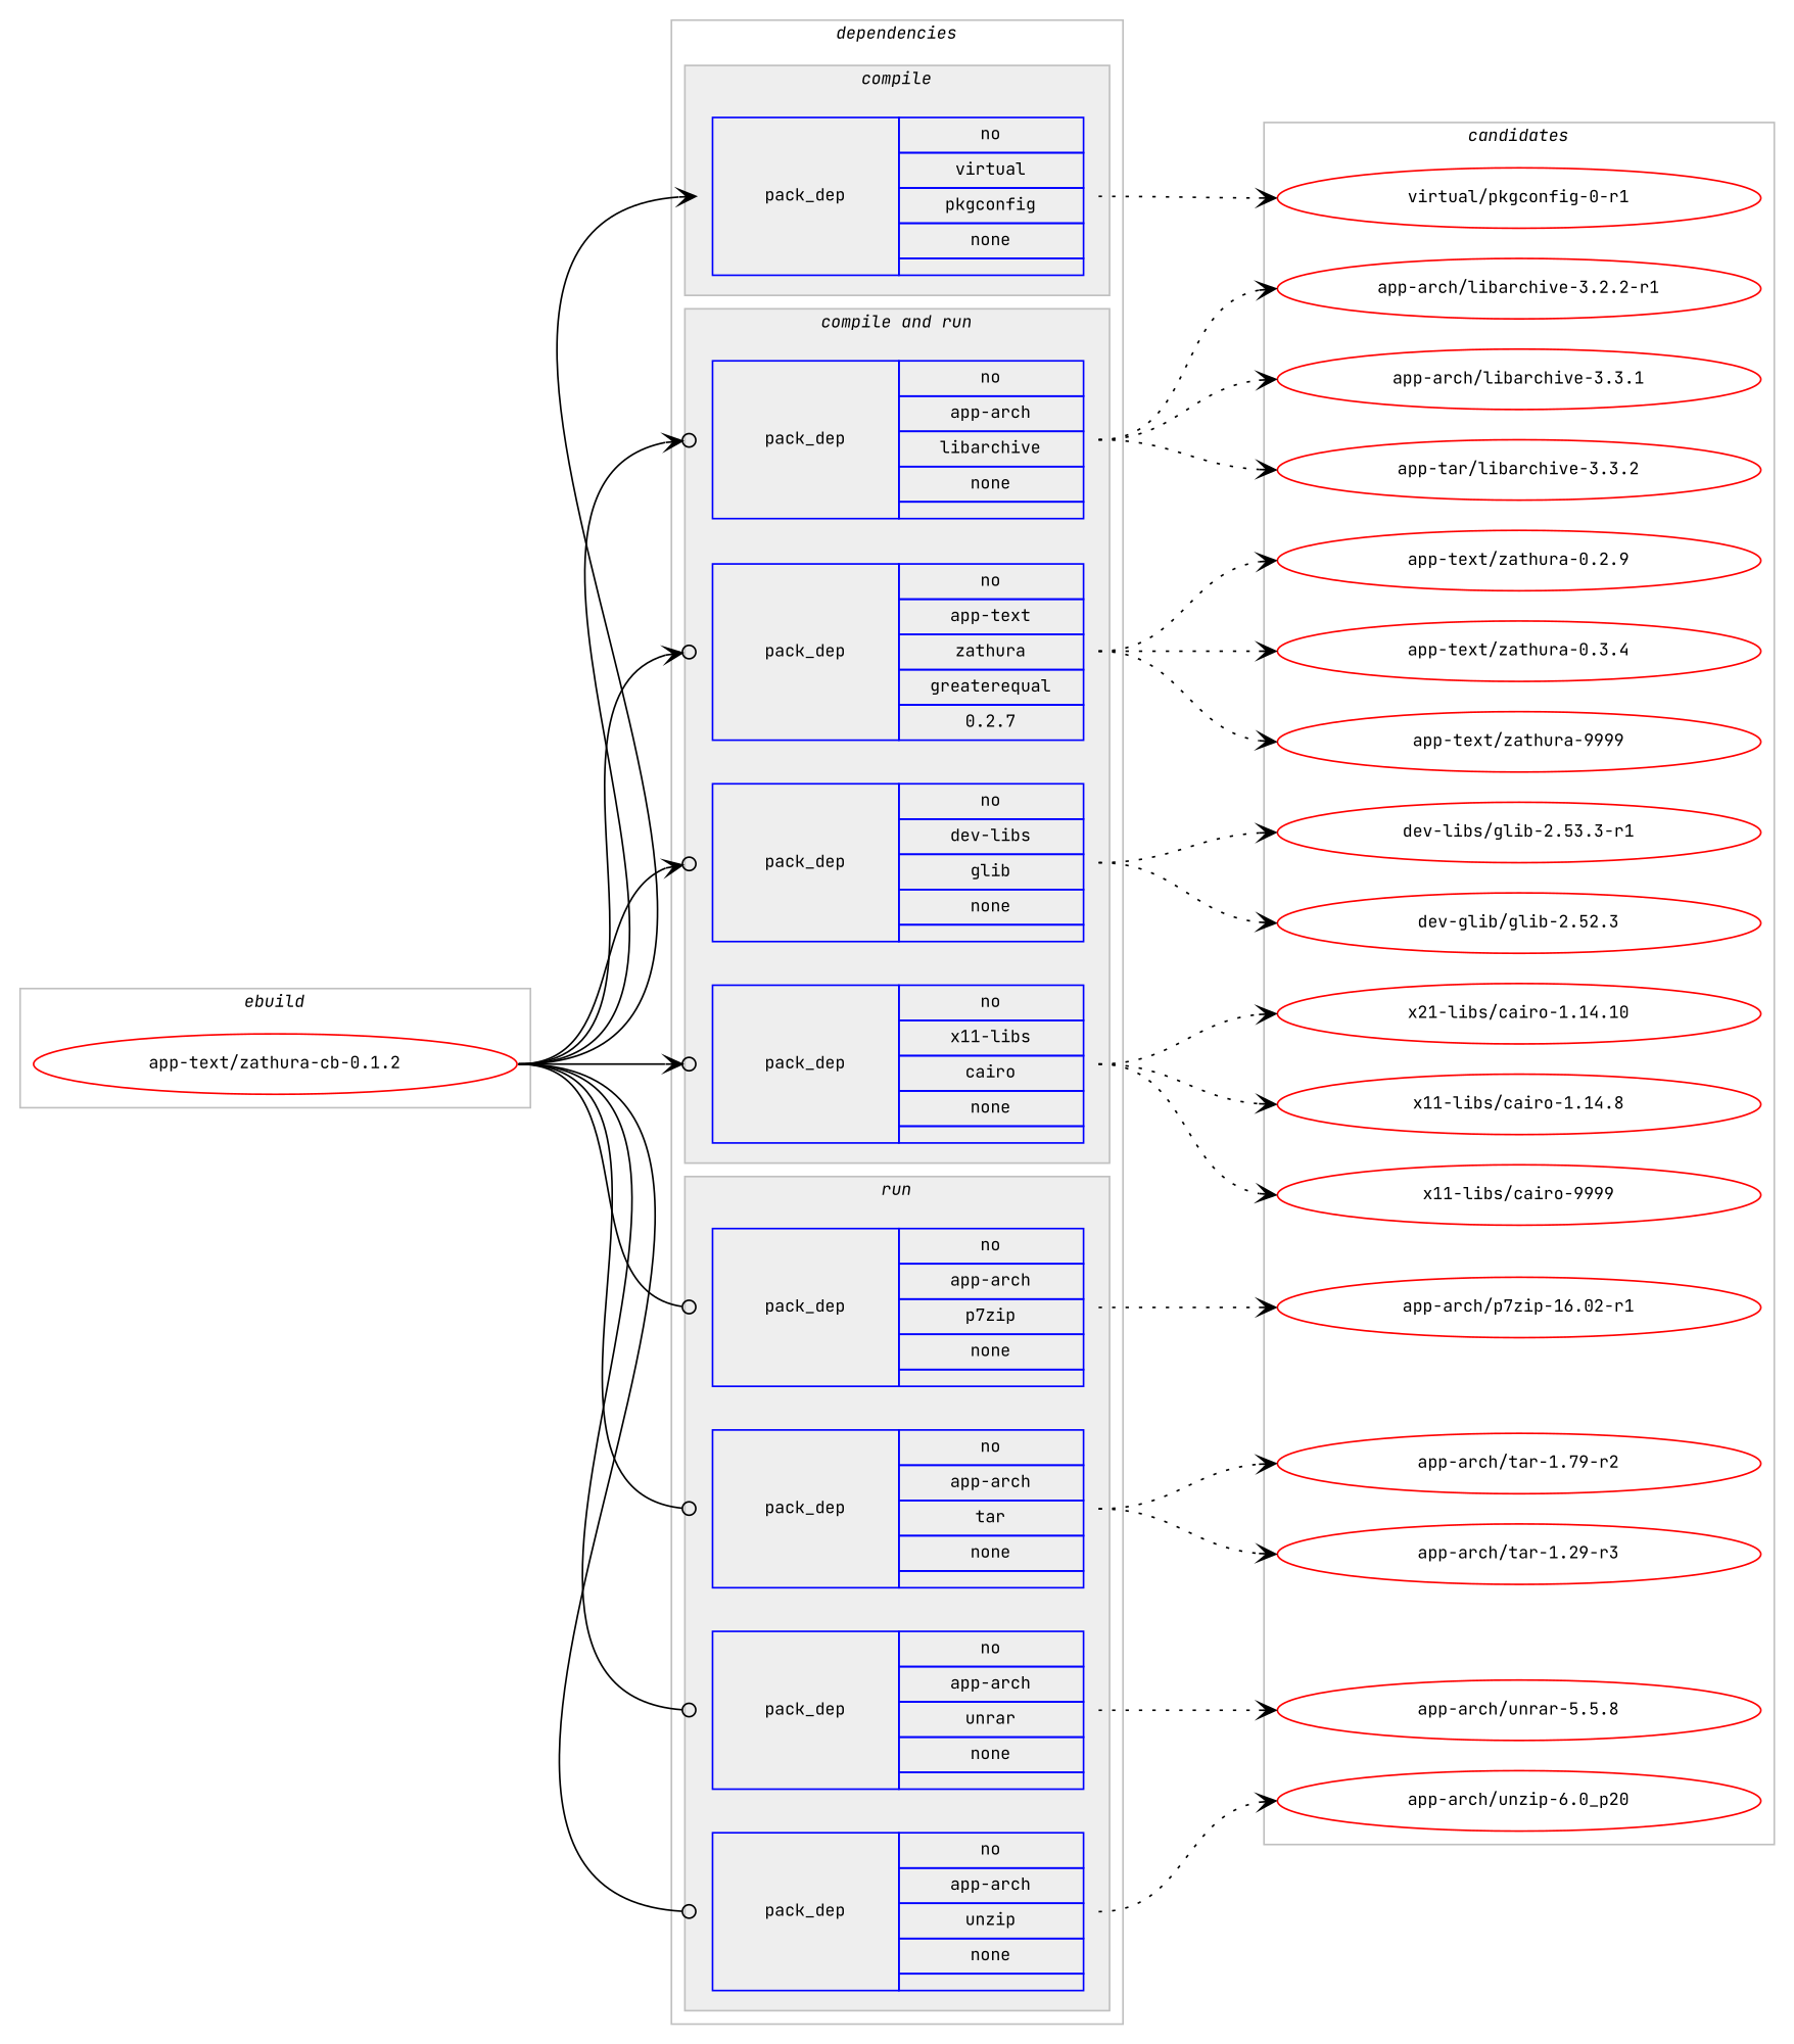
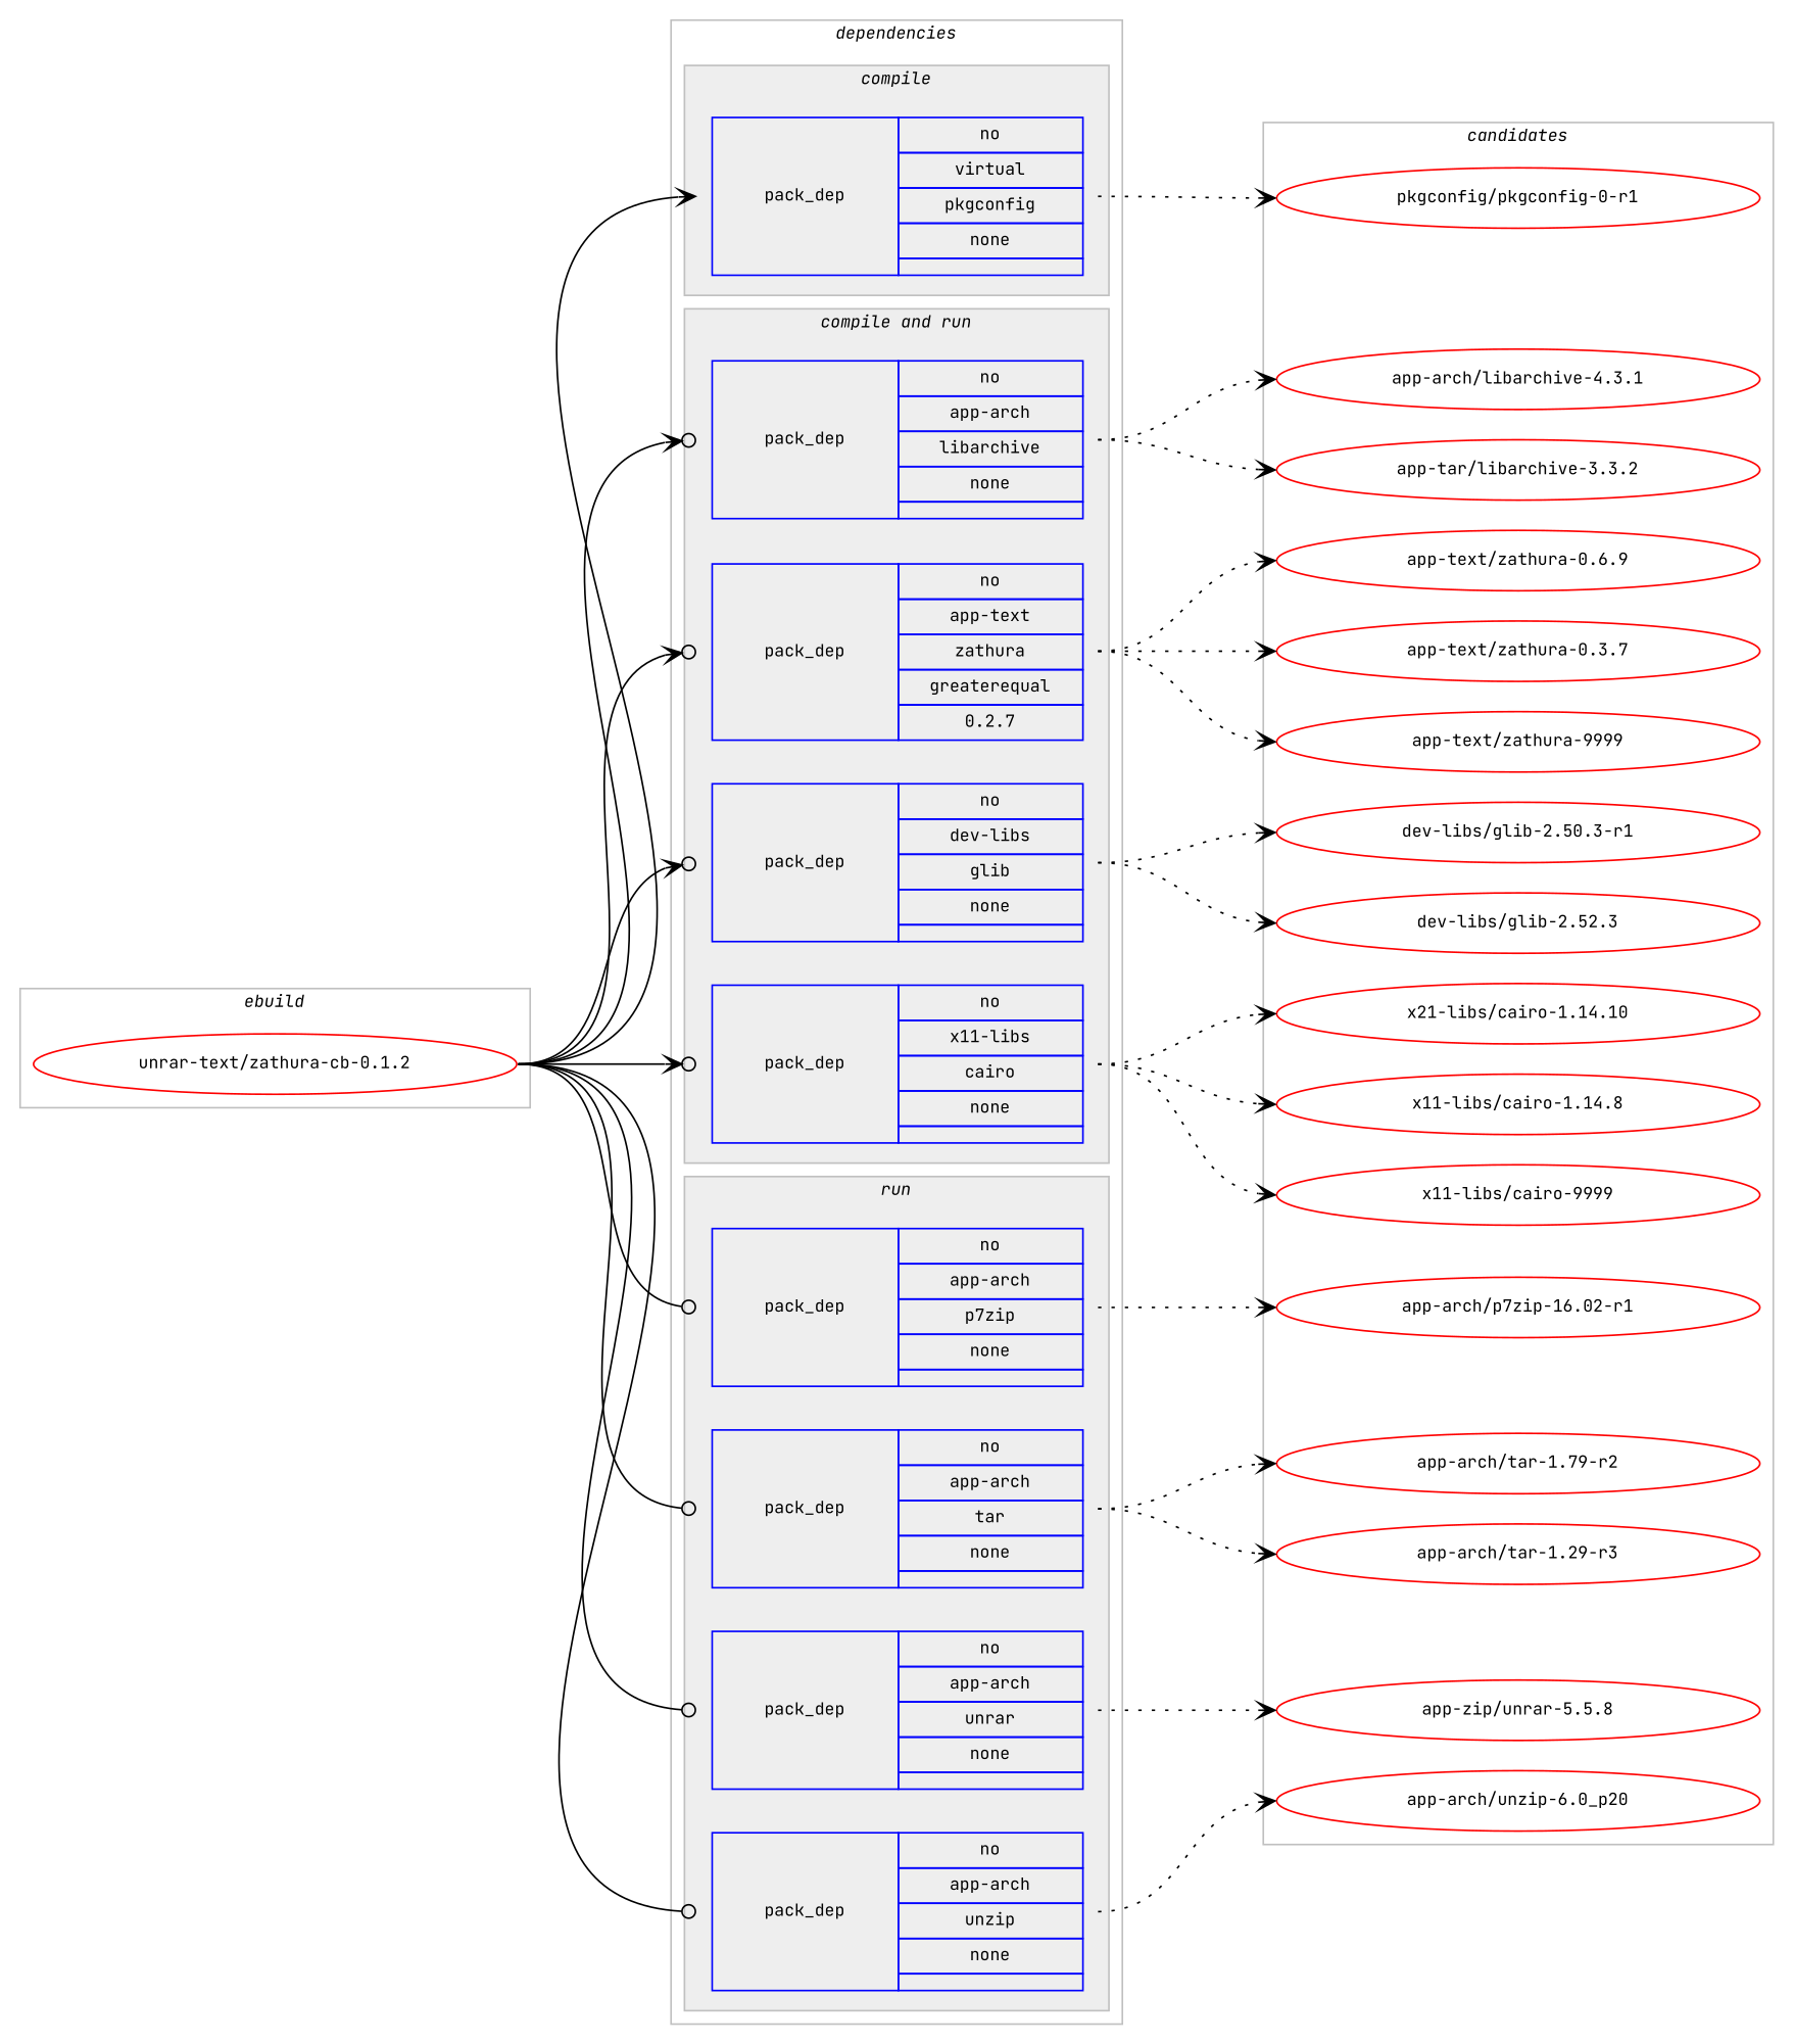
  digraph {
    compound=true
    concentrate=true
    fontname="JetBrains Mono"
    fontsize=10
    newrank=true
    rankdir=LR
    ranksep=1.5
    node [color=red fontname="JetBrains Mono" fontsize=10]
    edge [arrowhead=vee fontname="JetBrains Mono" headport=w style=dotted tailport=e weight=100]
-   n1 [label="app-text/zathura-cb-0.1.2" width=4]
+   n1 [label="unrar-text/zathura-cb-0.1.2" width=4]
    n2 [color=blue label=<<TABLE BORDER="0" CELLBORDER="1" CELLSPACING="0" CELLPADDING="4" WIDTH="220"><TR><TD ROWSPAN="6" CELLPADDING="30">pack_dep</TD></TR><TR><TD WIDTH="110">no</TD></TR><TR><TD>virtual</TD></TR><TR><TD>pkgconfig</TD></TR><TR><TD>none</TD></TR><TR><TD></TD></TR></TABLE>> shape=none]
    n3 [color=blue label=<<TABLE BORDER="0" CELLBORDER="1" CELLSPACING="0" CELLPADDING="4" WIDTH="220"><TR><TD ROWSPAN="6" CELLPADDING="30">pack_dep</TD></TR><TR><TD WIDTH="110">no</TD></TR><TR><TD>app-arch</TD></TR><TR><TD>libarchive</TD></TR><TR><TD>none</TD></TR><TR><TD></TD></TR></TABLE>> shape=none]
    n4 [color=blue label=<<TABLE BORDER="0" CELLBORDER="1" CELLSPACING="0" CELLPADDING="4" WIDTH="220"><TR><TD ROWSPAN="6" CELLPADDING="30">pack_dep</TD></TR><TR><TD WIDTH="110">no</TD></TR><TR><TD>app-text</TD></TR><TR><TD>zathura</TD></TR><TR><TD>greaterequal</TD></TR><TR><TD>0.2.7</TD></TR></TABLE>> shape=none]
    n5 [color=blue label=<<TABLE BORDER="0" CELLBORDER="1" CELLSPACING="0" CELLPADDING="4" WIDTH="220"><TR><TD ROWSPAN="6" CELLPADDING="30">pack_dep</TD></TR><TR><TD WIDTH="110">no</TD></TR><TR><TD>dev-libs</TD></TR><TR><TD>glib</TD></TR><TR><TD>none</TD></TR><TR><TD></TD></TR></TABLE>> shape=none]
    n6 [color=blue label=<<TABLE BORDER="0" CELLBORDER="1" CELLSPACING="0" CELLPADDING="4" WIDTH="220"><TR><TD ROWSPAN="6" CELLPADDING="30">pack_dep</TD></TR><TR><TD WIDTH="110">no</TD></TR><TR><TD>x11-libs</TD></TR><TR><TD>cairo</TD></TR><TR><TD>none</TD></TR><TR><TD></TD></TR></TABLE>> shape=none]
    n7 [color=blue label=<<TABLE BORDER="0" CELLBORDER="1" CELLSPACING="0" CELLPADDING="4" WIDTH="220"><TR><TD ROWSPAN="6" CELLPADDING="30">pack_dep</TD></TR><TR><TD WIDTH="110">no</TD></TR><TR><TD>app-arch</TD></TR><TR><TD>p7zip</TD></TR><TR><TD>none</TD></TR><TR><TD></TD></TR></TABLE>> shape=none]
    n8 [color=blue label=<<TABLE BORDER="0" CELLBORDER="1" CELLSPACING="0" CELLPADDING="4" WIDTH="220"><TR><TD ROWSPAN="6" CELLPADDING="30">pack_dep</TD></TR><TR><TD WIDTH="110">no</TD></TR><TR><TD>app-arch</TD></TR><TR><TD>tar</TD></TR><TR><TD>none</TD></TR><TR><TD></TD></TR></TABLE>> shape=none]
    n9 [color=blue label=<<TABLE BORDER="0" CELLBORDER="1" CELLSPACING="0" CELLPADDING="4" WIDTH="220"><TR><TD ROWSPAN="6" CELLPADDING="30">pack_dep</TD></TR><TR><TD WIDTH="110">no</TD></TR><TR><TD>app-arch</TD></TR><TR><TD>unrar</TD></TR><TR><TD>none</TD></TR><TR><TD></TD></TR></TABLE>> shape=none]
    n10 [color=blue label=<<TABLE BORDER="0" CELLBORDER="1" CELLSPACING="0" CELLPADDING="4" WIDTH="220"><TR><TD ROWSPAN="6" CELLPADDING="30">pack_dep</TD></TR><TR><TD WIDTH="110">no</TD></TR><TR><TD>app-arch</TD></TR><TR><TD>unzip</TD></TR><TR><TD>none</TD></TR><TR><TD></TD></TR></TABLE>> shape=none]
-   n11 [label="virtual/pkgconfig-0-r1" width=4]
-   n12 [label="app-arch/libarchive-3.2.2-r1" width=4]
-   n13 [label="app-arch/libarchive-3.3.1" width=4]
+   n11 [label="pkgconfig/pkgconfig-0-r1" width=4]
+   n13 [label="app-arch/libarchive-4.3.1" width=4]
    n14 [label="app-tar/libarchive-3.3.2" width=4]
-   n15 [label="app-text/zathura-0.2.9" width=4]
-   n16 [label="app-text/zathura-0.3.4" width=4]
+   n15 [label="app-text/zathura-0.6.9" width=4]
+   n16 [label="app-text/zathura-0.3.7" width=4]
    n17 [label="app-text/zathura-9999" width=4]
-   n18 [label="dev-libs/glib-2.53.3-r1" width=4]
-   n19 [label="dev-glib/glib-2.52.3" width=4]
+   n18 [label="dev-libs/glib-2.50.3-r1" width=4]
+   n19 [label="dev-libs/glib-2.52.3" width=4]
    n20 [label="x21-libs/cairo-1.14.10" width=4]
    n21 [label="x11-libs/cairo-1.14.8" width=4]
    n22 [label="x11-libs/cairo-9999" width=4]
    n23 [label="app-arch/p7zip-16.02-r1" width=4]
    n24 [label="app-arch/tar-1.79-r2" width=4]
    n25 [label="app-arch/tar-1.29-r3" width=4]
-   n26 [label="app-arch/unrar-5.5.8" width=4]
+   n26 [label="app-zip/unrar-5.5.8" width=4]
    n27 [label="app-arch/unzip-6.0_p20" width=4]
    subgraph cluster_1 {
      color=gray
      label=<<i>ebuild</i>>
      rank=same
      n1
    }
    subgraph cluster_2 {
      color=gray
      label=<<i>dependencies</i>>
      subgraph cluster_3 {
        color=gray
        fillcolor="#eeeeee"
        label=<<i>compile</i>>
        style=filled
        subgraph sub_4 {
          color=gray
          fillcolor="#eeeeee"
          label=<<i>compile</i>>
          style=filled
          n2
        }
      }
      subgraph cluster_5 {
        color=gray
        fillcolor="#eeeeee"
        label=<<i>compile and run</i>>
        style=filled
        subgraph sub_6 {
          color=gray
          fillcolor="#eeeeee"
          label=<<i>compile and run</i>>
          style=filled
          n3
        }
        subgraph sub_7 {
          color=gray
          fillcolor="#eeeeee"
          label=<<i>compile and run</i>>
          style=filled
          n4
        }
        subgraph sub_8 {
          color=gray
          fillcolor="#eeeeee"
          label=<<i>compile and run</i>>
          style=filled
          n5
        }
        subgraph sub_9 {
          color=gray
          fillcolor="#eeeeee"
          label=<<i>compile and run</i>>
          style=filled
          n6
        }
      }
      subgraph cluster_10 {
        color=gray
        fillcolor="#eeeeee"
        label=<<i>run</i>>
        style=filled
        subgraph sub_11 {
          color=gray
          fillcolor="#eeeeee"
          label=<<i>run</i>>
          style=filled
          n7
        }
        subgraph sub_12 {
          color=gray
          fillcolor="#eeeeee"
          label=<<i>run</i>>
          style=filled
          n8
        }
        subgraph sub_13 {
          color=gray
          fillcolor="#eeeeee"
          label=<<i>run</i>>
          style=filled
          n9
        }
        subgraph sub_14 {
          color=gray
          fillcolor="#eeeeee"
          label=<<i>run</i>>
          style=filled
          n10
        }
      }
    }
    subgraph cluster_15 {
      color=gray
      label=<<i>candidates</i>>
      rank=same
      subgraph sub_16 {
        color=black
        label=<<i>candidates</i>>
        nodesep=1
        rank=same
        n11
      }
      subgraph sub_17 {
        color=black
        label=<<i>candidates</i>>
        nodesep=1
        rank=same
-       n12
        n13
        n14
      }
      subgraph sub_18 {
        color=black
        label=<<i>candidates</i>>
        nodesep=1
        rank=same
        n15
        n16
        n17
      }
      subgraph sub_19 {
        color=black
        label=<<i>candidates</i>>
        nodesep=1
        rank=same
        n18
        n19
      }
      subgraph sub_20 {
        color=black
        label=<<i>candidates</i>>
        nodesep=1
        rank=same
        n20
        n21
        n22
      }
      subgraph sub_21 {
        color=black
        label=<<i>candidates</i>>
        nodesep=1
        rank=same
        n23
      }
      subgraph sub_22 {
        color=black
        label=<<i>candidates</i>>
        nodesep=1
        rank=same
        n24
        n25
      }
      subgraph sub_23 {
        color=black
        label=<<i>candidates</i>>
        nodesep=1
        rank=same
        n26
      }
      subgraph sub_24 {
        color=black
        label=<<i>candidates</i>>
        nodesep=1
        rank=same
        n27
      }
    }
    n1 -> n2 [style=solid weight=20]
    n1 -> n3 [arrowhead=odotvee style=solid weight=20]
    n1 -> n4 [arrowhead=odotvee style=solid weight=20]
    n1 -> n5 [arrowhead=odotvee style=solid weight=20]
    n1 -> n6 [arrowhead=odotvee style=solid weight=20]
    n1 -> n7 [arrowhead=odot style=solid weight=20]
    n1 -> n8 [arrowhead=odot style=solid weight=20]
    n1 -> n9 [arrowhead=odot style=solid weight=20]
    n1 -> n10 [arrowhead=odot style=solid weight=20]
    n2 -> n11
-   n3 -> n12
    n3 -> n13
    n3 -> n14
    n4 -> n15
    n4 -> n16
    n4 -> n17
    n5 -> n18
    n5 -> n19
    n6 -> n20
    n6 -> n21
    n6 -> n22
    n7 -> n23
    n8 -> n24
    n8 -> n25
    n9 -> n26
    n10 -> n27
  }
